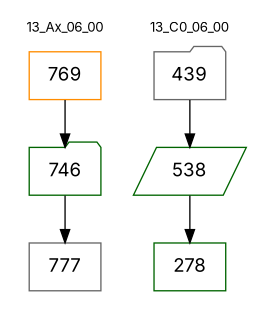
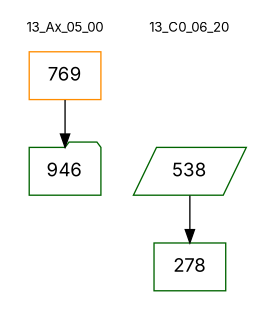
  digraph {
    fontname=Inter
    node [color=darkgreen fontname=Inter shape=box]
    edge [color=black fontname=Inter]
    n1 [color=darkorange label=769]
-   n2 [label=746 shape=folder]
-   n3 [color=gray40 label=777]
-   n4 [color=gray40 label=439 shape=folder]
+   n2 [label=946 shape=folder]
    n5 [label=538 shape=parallelogram]
    n6 [label=278]
    subgraph cluster_1 {
      color=white
      fontsize=10
-     label="13_Ax_06_00"
+     label="13_Ax_05_00"
      n1
      n2
-     n3
    }
    subgraph cluster_2 {
      color=white
      fontsize=10
-     label="13_C0_06_00"
-     n4
+     label="13_C0_06_20"
      n5
      n6
    }
    n1 -> n2
-   n2 -> n3
-   n4 -> n5
    n5 -> n6
  }
